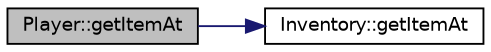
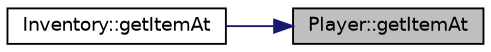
  digraph {
    rankdir=LR
    node [color=black fontname=Helvetica fontsize=10 shape=record style=filled]
    n1 [fillcolor=grey75 fontcolor=black height=0.2 label="Player::getItemAt" width=0.4]
    n2 [fillcolor=white height=0.2 label="Inventory::getItemAt" width=0.4]
-   n1 -> n2 [color=midnightblue fontname=Helvetica fontsize=10 labelfontname=Helvetica labelfontsize=10 style=solid]
+   n2 -> n1 [color=midnightblue fontname=Helvetica fontsize=10 labelfontname=Helvetica labelfontsize=10 style=solid]
  }
